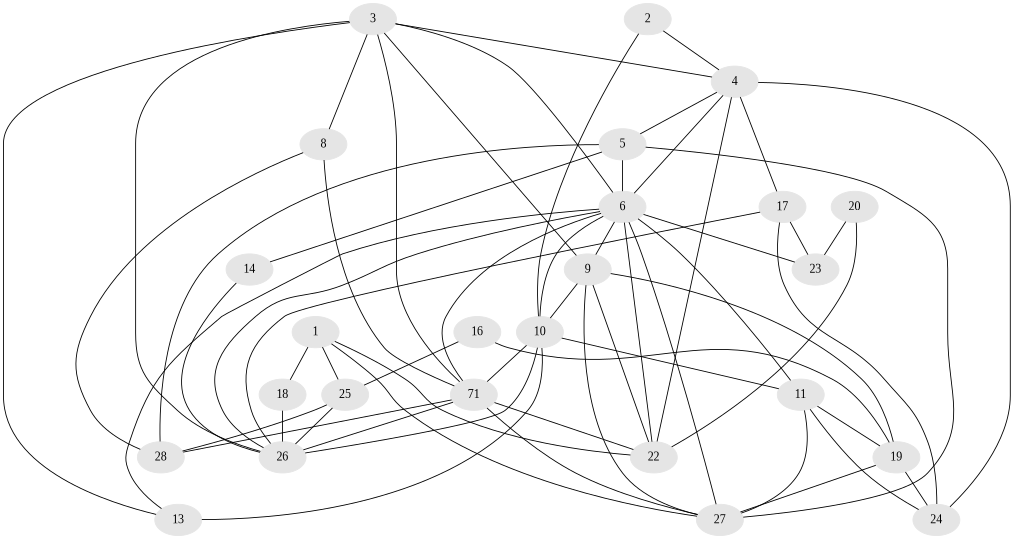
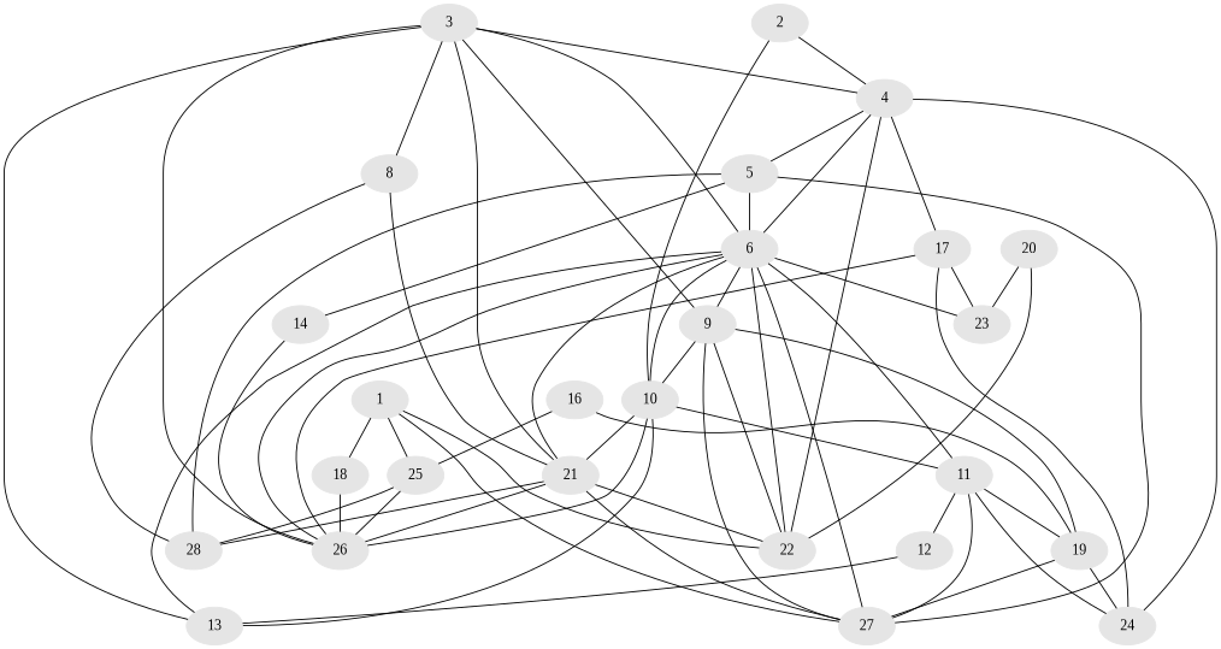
  graph {
    fontname="Liberation Serif"
    node [color=gray90 fontname="Liberation Serif" style=filled]
    edge [fontname="Liberation Serif" weight=1.0]
    1
    18
    22
    25
    27
    26
    28
    2
    4
    10
    6
    5
    17
    24
    13
-   21 [label=71]
+   21
    11
    3
    8
    9
    23
    19
    14
+   12
    16
    20
    1 -- 18
    1 -- 22
    1 -- 25
    1 -- 27
    18 -- 26
    25 -- 26
    25 -- 28
    2 -- 4
    2 -- 10
    4 -- 22 [weight=2.0]
    4 -- 6
    4 -- 5
    4 -- 17 [weight=2.0]
    4 -- 24
    10 -- 26 [weight=2.0]
    10 -- 13
    10 -- 21
    10 -- 11
    6 -- 22
    6 -- 27 [weight=2.0]
    6 -- 26
    6 -- 10
    6 -- 13
    6 -- 21
    6 -- 11
    6 -- 9 [weight=2.0]
    6 -- 23
    5 -- 27 [weight=2.0]
    5 -- 28
    5 -- 6 [weight=2.0]
    5 -- 14
    17 -- 26
    17 -- 24
    17 -- 23
    21 -- 22
    21 -- 27 [weight=2.0]
    21 -- 26
    21 -- 28
    11 -- 27
    11 -- 24
    11 -- 19
+   11 -- 12
    3 -- 26
    3 -- 4
    3 -- 6
    3 -- 13
    3 -- 21
    3 -- 8 [weight=3.0]
    3 -- 9 [weight=2.0]
    8 -- 28
    8 -- 21 [weight=2.0]
    9 -- 22
    9 -- 27 [weight=2.0]
    9 -- 10
    9 -- 19
    19 -- 27
    19 -- 24
    14 -- 26
+   12 -- 13
    16 -- 25
    16 -- 19
    20 -- 22
    20 -- 23
  }
